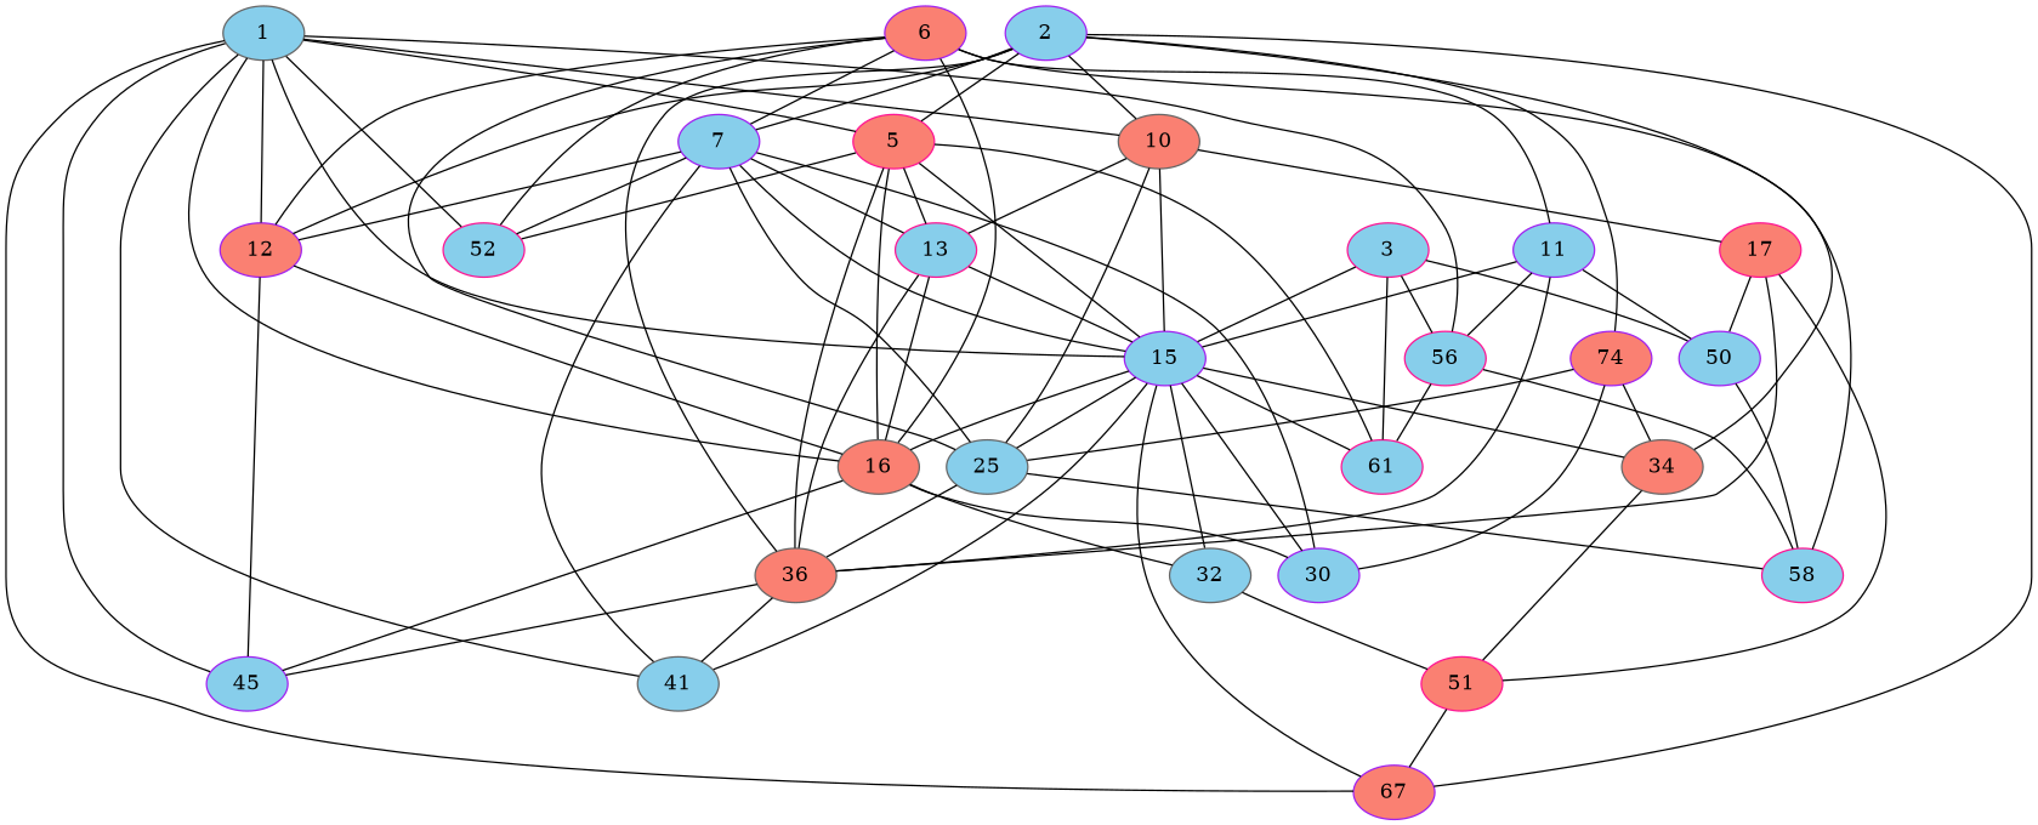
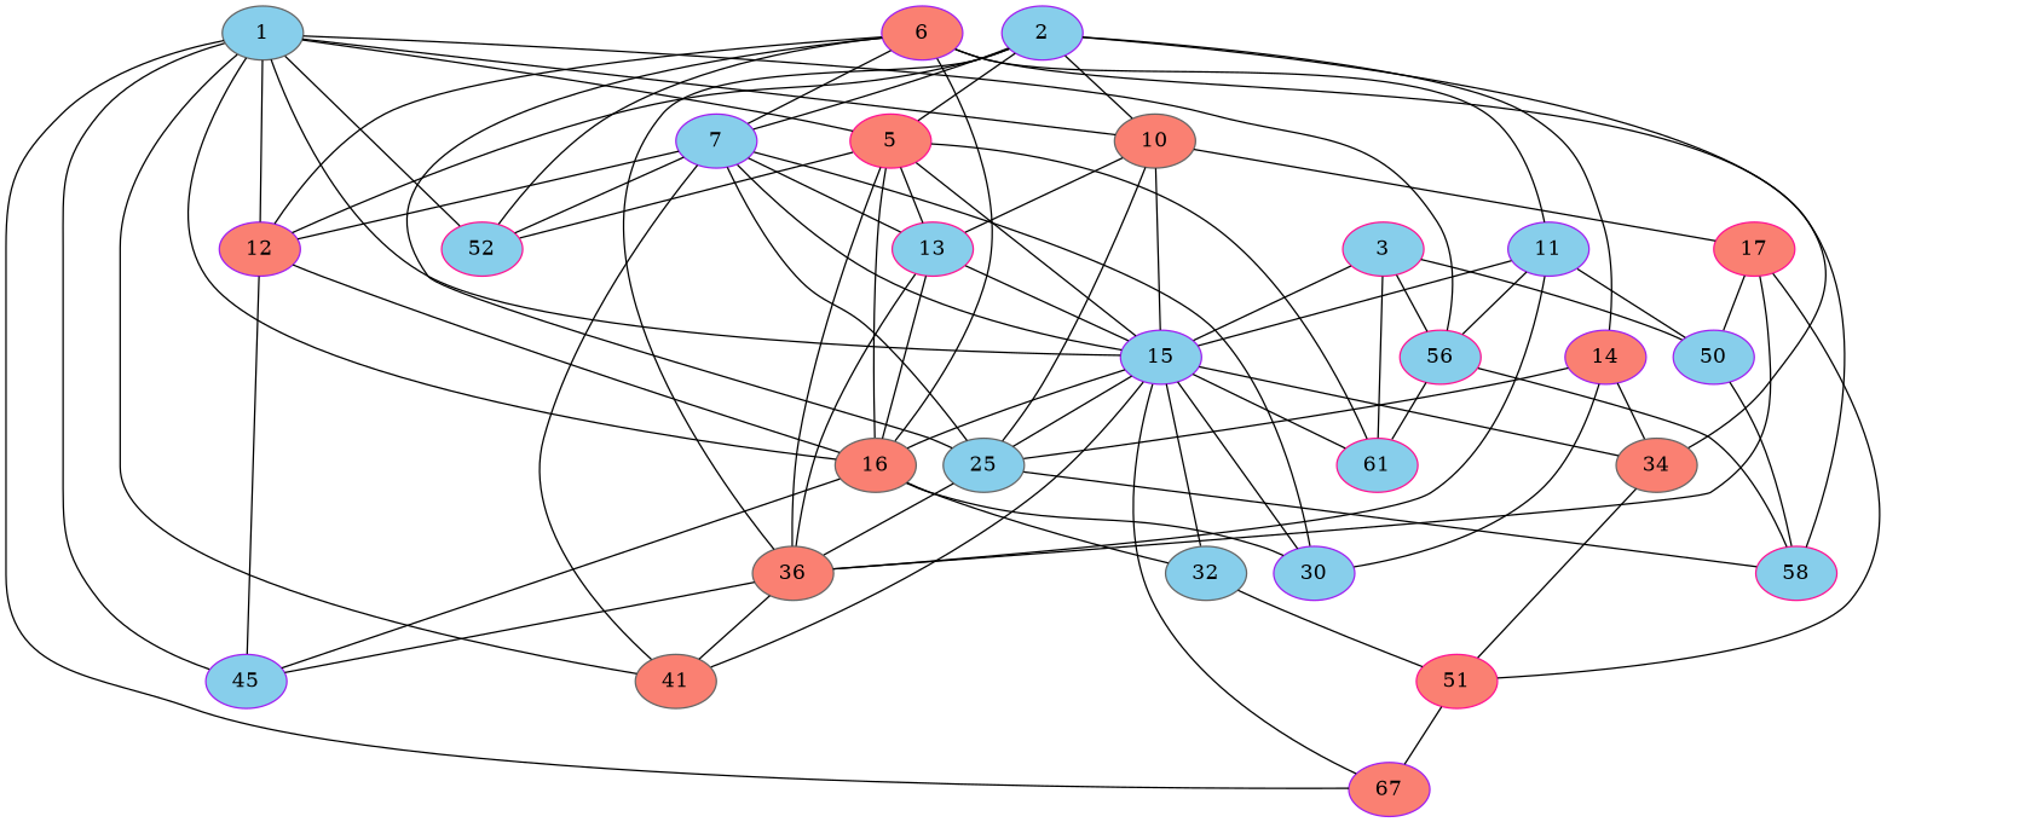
  graph {
    node [color=purple fillcolor=skyblue style=filled]
    1 [color=gray40 super="+24+31+18"]
    5 [color=deeppink fillcolor=salmon super="+49+28"]
    10 [color=gray40 fillcolor=salmon super="+65"]
    12 [fillcolor=salmon super="+47+43"]
    15 [super="+20+22"]
    16 [color=gray40 fillcolor=salmon super="+21+42+48"]
-   41 [color=gray40]
+   41 [color=gray40 fillcolor=salmon]
    n8 [label=45]
    52 [color=deeppink]
    56 [color=deeppink super="+59"]
    67 [fillcolor=salmon]
    36 [color=gray40 fillcolor=salmon super="+38+45"]
    61 [color=deeppink]
    13 [color=deeppink super="+19+35"]
    25 [color=gray40 super="+33+55"]
    17 [color=deeppink fillcolor=salmon]
    34 [color=gray40 fillcolor=salmon]
    30 [super="+70+44"]
    32 [color=gray40]
    58 [color=deeppink]
    2 [super="+9+29"]
    7 [super="+8+39+27"]
-   14 [fillcolor=salmon label=74]
+   14 [fillcolor=salmon]
    51 [color=deeppink fillcolor=salmon]
    3 [color=deeppink super="+4+62"]
    50
    6 [fillcolor=salmon super="+57"]
    11 [super="+69"]
    1 -- 5
    1 -- 10
    1 -- 12
    1 -- 15
    1 -- 16
    1 -- 41
    1 -- n8
    1 -- 52
    1 -- 56
    1 -- 67
    5 -- 15
    5 -- 16
    5 -- 52
    5 -- 36
    5 -- 61
    5 -- 13
    10 -- 15
    10 -- 13
    10 -- 25
    10 -- 17
    12 -- 16
    12 -- n8
    15 -- 16
    15 -- 41
    15 -- 67
    15 -- 61
    15 -- 25
    15 -- 34
    15 -- 30 [weight=3]
    15 -- 32 [weight=2]
    16 -- n8
    16 -- 30 [weight=2]
    16 -- 32
    56 -- 61
    56 -- 58
    36 -- 41
    36 -- n8
    13 -- 15
    13 -- 16 [weight=2]
    13 -- 36 [weight=2]
    25 -- 36
    25 -- 58
    17 -- 36
    17 -- 51
    17 -- 50
    34 -- 51
    32 -- 51
    2 -- 5
    2 -- 10
    2 -- 12
-   2 -- 67
    2 -- 36
    2 -- 34
    2 -- 7
    2 -- 14
    7 -- 12 [weight=3]
    7 -- 15
    7 -- 41
    7 -- 52
    7 -- 13
    7 -- 25 [weight=2]
    7 -- 30
    14 -- 25
    14 -- 34
    14 -- 30
    51 -- 67
    3 -- 15 [weight=2]
    3 -- 56 [weight=2]
    3 -- 61
    3 -- 50
    50 -- 58
    6 -- 12
    6 -- 16 [weight=2]
    6 -- 52
    6 -- 25
    6 -- 58
    6 -- 7
    6 -- 11
    11 -- 15
    11 -- 56
    11 -- 36 [weight=2]
    11 -- 50
  }
